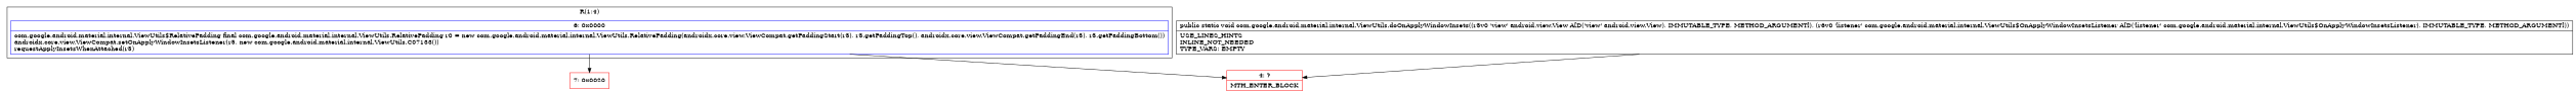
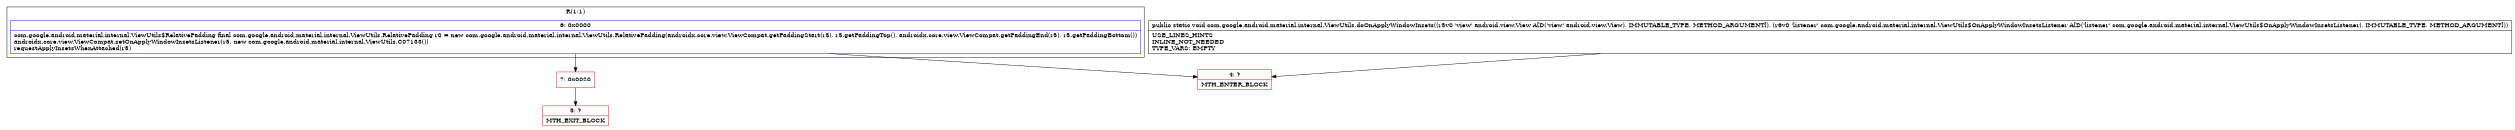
  digraph {
    node [color=red shape=record]
    n1 [color=blue label="{6\:\ 0x0000|com.google.android.material.internal.ViewUtils$RelativePadding final com.google.android.material.internal.ViewUtils.RelativePadding r0 = new com.google.android.material.internal.ViewUtils.RelativePadding(androidx.core.view.ViewCompat.getPaddingStart(r5), r5.getPaddingTop(), androidx.core.view.ViewCompat.getPaddingEnd(r5), r5.getPaddingBottom())\landroidx.core.view.ViewCompat.setOnApplyWindowInsetsListener(r5, new com.google.android.material.internal.ViewUtils.C07133())\lrequestApplyInsetsWhenAttached(r5)\l}"]
    n2 [label="{7\:\ 0x0020}"]
    n3 [label="{4\:\ ?|MTH_ENTER_BLOCK\l}"]
+   n4 [label="{5\:\ ?|MTH_EXIT_BLOCK\l}"]
    n5 [label="{public static void com.google.android.material.internal.ViewUtils.doOnApplyWindowInsets((r5v0 'view' android.view.View A[D('view' android.view.View), IMMUTABLE_TYPE, METHOD_ARGUMENT]), (r6v0 'listener' com.google.android.material.internal.ViewUtils$OnApplyWindowInsetsListener A[D('listener' com.google.android.material.internal.ViewUtils$OnApplyWindowInsetsListener), IMMUTABLE_TYPE, METHOD_ARGUMENT]))  | USE_LINES_HINTS\lINLINE_NOT_NEEDED\lTYPE_VARS: EMPTY\l}" color=""]
    subgraph cluster_1 {
-     label="R(1:4)"
+     label="R(1:1)"
      n1
    }
    n1 -> n2
    n1 -> n3
+   n2 -> n4
    n5 -> n3
  }
